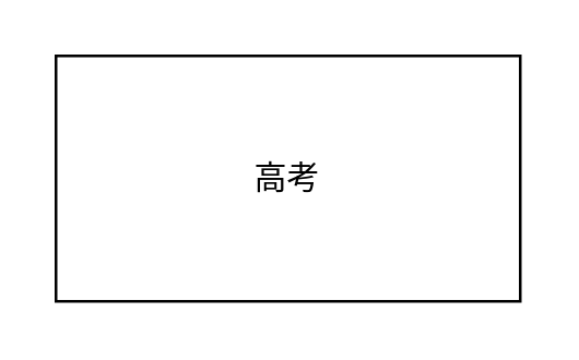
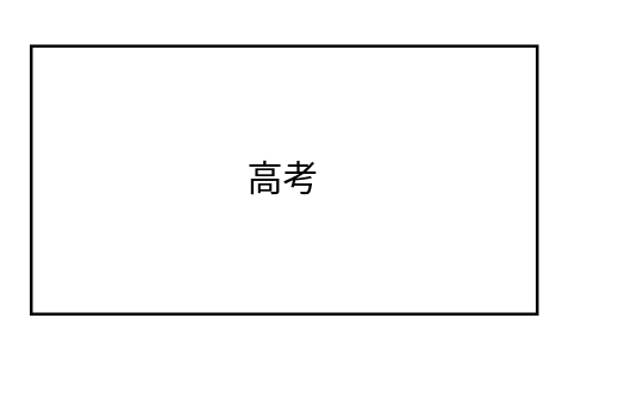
  <mxCell id="0" />
  <mxCell id="1" parent="0" />
- <mxCell id="2" value="高考" style="rounded=0;whiteSpace=wrap;html=1;" vertex="1" parent="1"><mxGeometry x="20" y="20" width="170" height="90" as="geometry" /></mxCell>
+ <mxCell id="2" value="高考" style="rounded=0;whiteSpace=wrap;html=1;" vertex="1" parent="1"><mxGeometry x="10" y="15" width="170" height="90" as="geometry" /></mxCell>
